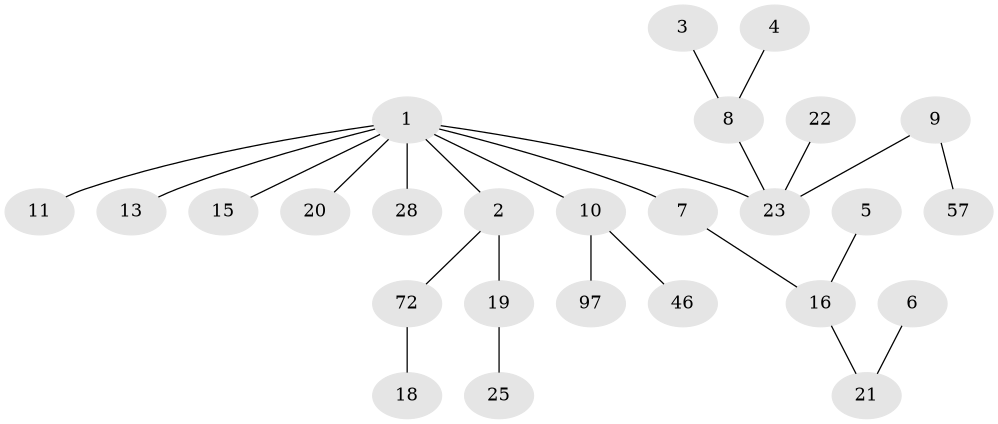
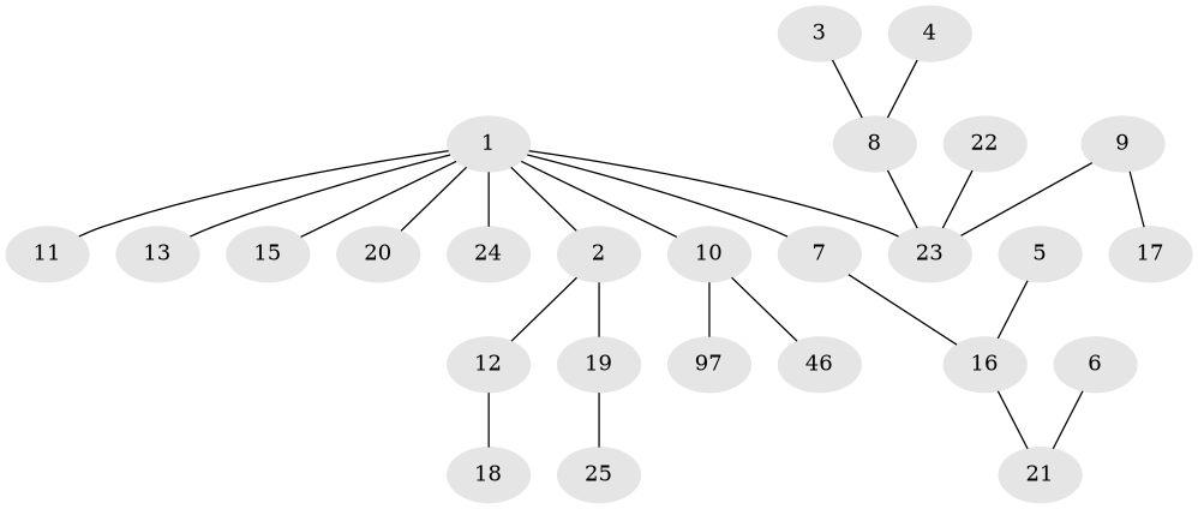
  graph {
    node [color=gray90 style=filled]
    edge [weight=1.0]
    1
    2
    7
    10
    11
    13
    15
    20
    23
-   24 [label=28]
-   12 [label=72]
+   24
+   12
    19
    16
    n14 [label=46]
    n15 [label=97]
    18
    25
    3
    8
    4
    5
    21
    6
    9
-   17 [label=57]
+   17
    22
    1 -- 2
    1 -- 7
    1 -- 10
    1 -- 11
    1 -- 13
    1 -- 15
    1 -- 20
    1 -- 23
    1 -- 24
    2 -- 12
    2 -- 19
    7 -- 16
    10 -- n14
    10 -- n15
    12 -- 18
    19 -- 25
    16 -- 21
    3 -- 8
    8 -- 23
    4 -- 8
    5 -- 16
    6 -- 21
    9 -- 23
    9 -- 17
    22 -- 23
  }
